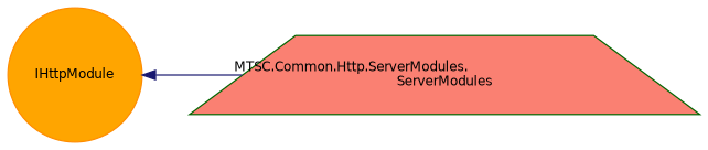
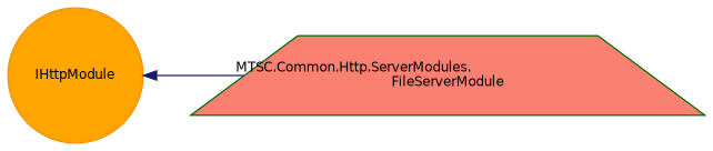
  digraph {
    rankdir=LR
    node [fontname=Helvetica fontsize=10 style=filled]
-   n1 [color=darkgreen fillcolor=salmon fontcolor=black height=0.2 label="MTSC.Common.Http.ServerModules.\lServerModules" shape=trapezium width=0.4]
+   n1 [color=darkgreen fillcolor=salmon fontcolor=black height=0.2 label="MTSC.Common.Http.ServerModules.\lFileServerModule" shape=trapezium width=0.4]
    n2 [color=darkorange fillcolor=orange height=0.2 label=IHttpModule shape=circle width=0.4]
    n2 -> n1 [color=midnightblue dir=back fontname=Helvetica fontsize=10 labelfontname=Helvetica labelfontsize=10 style=solid]
  }
